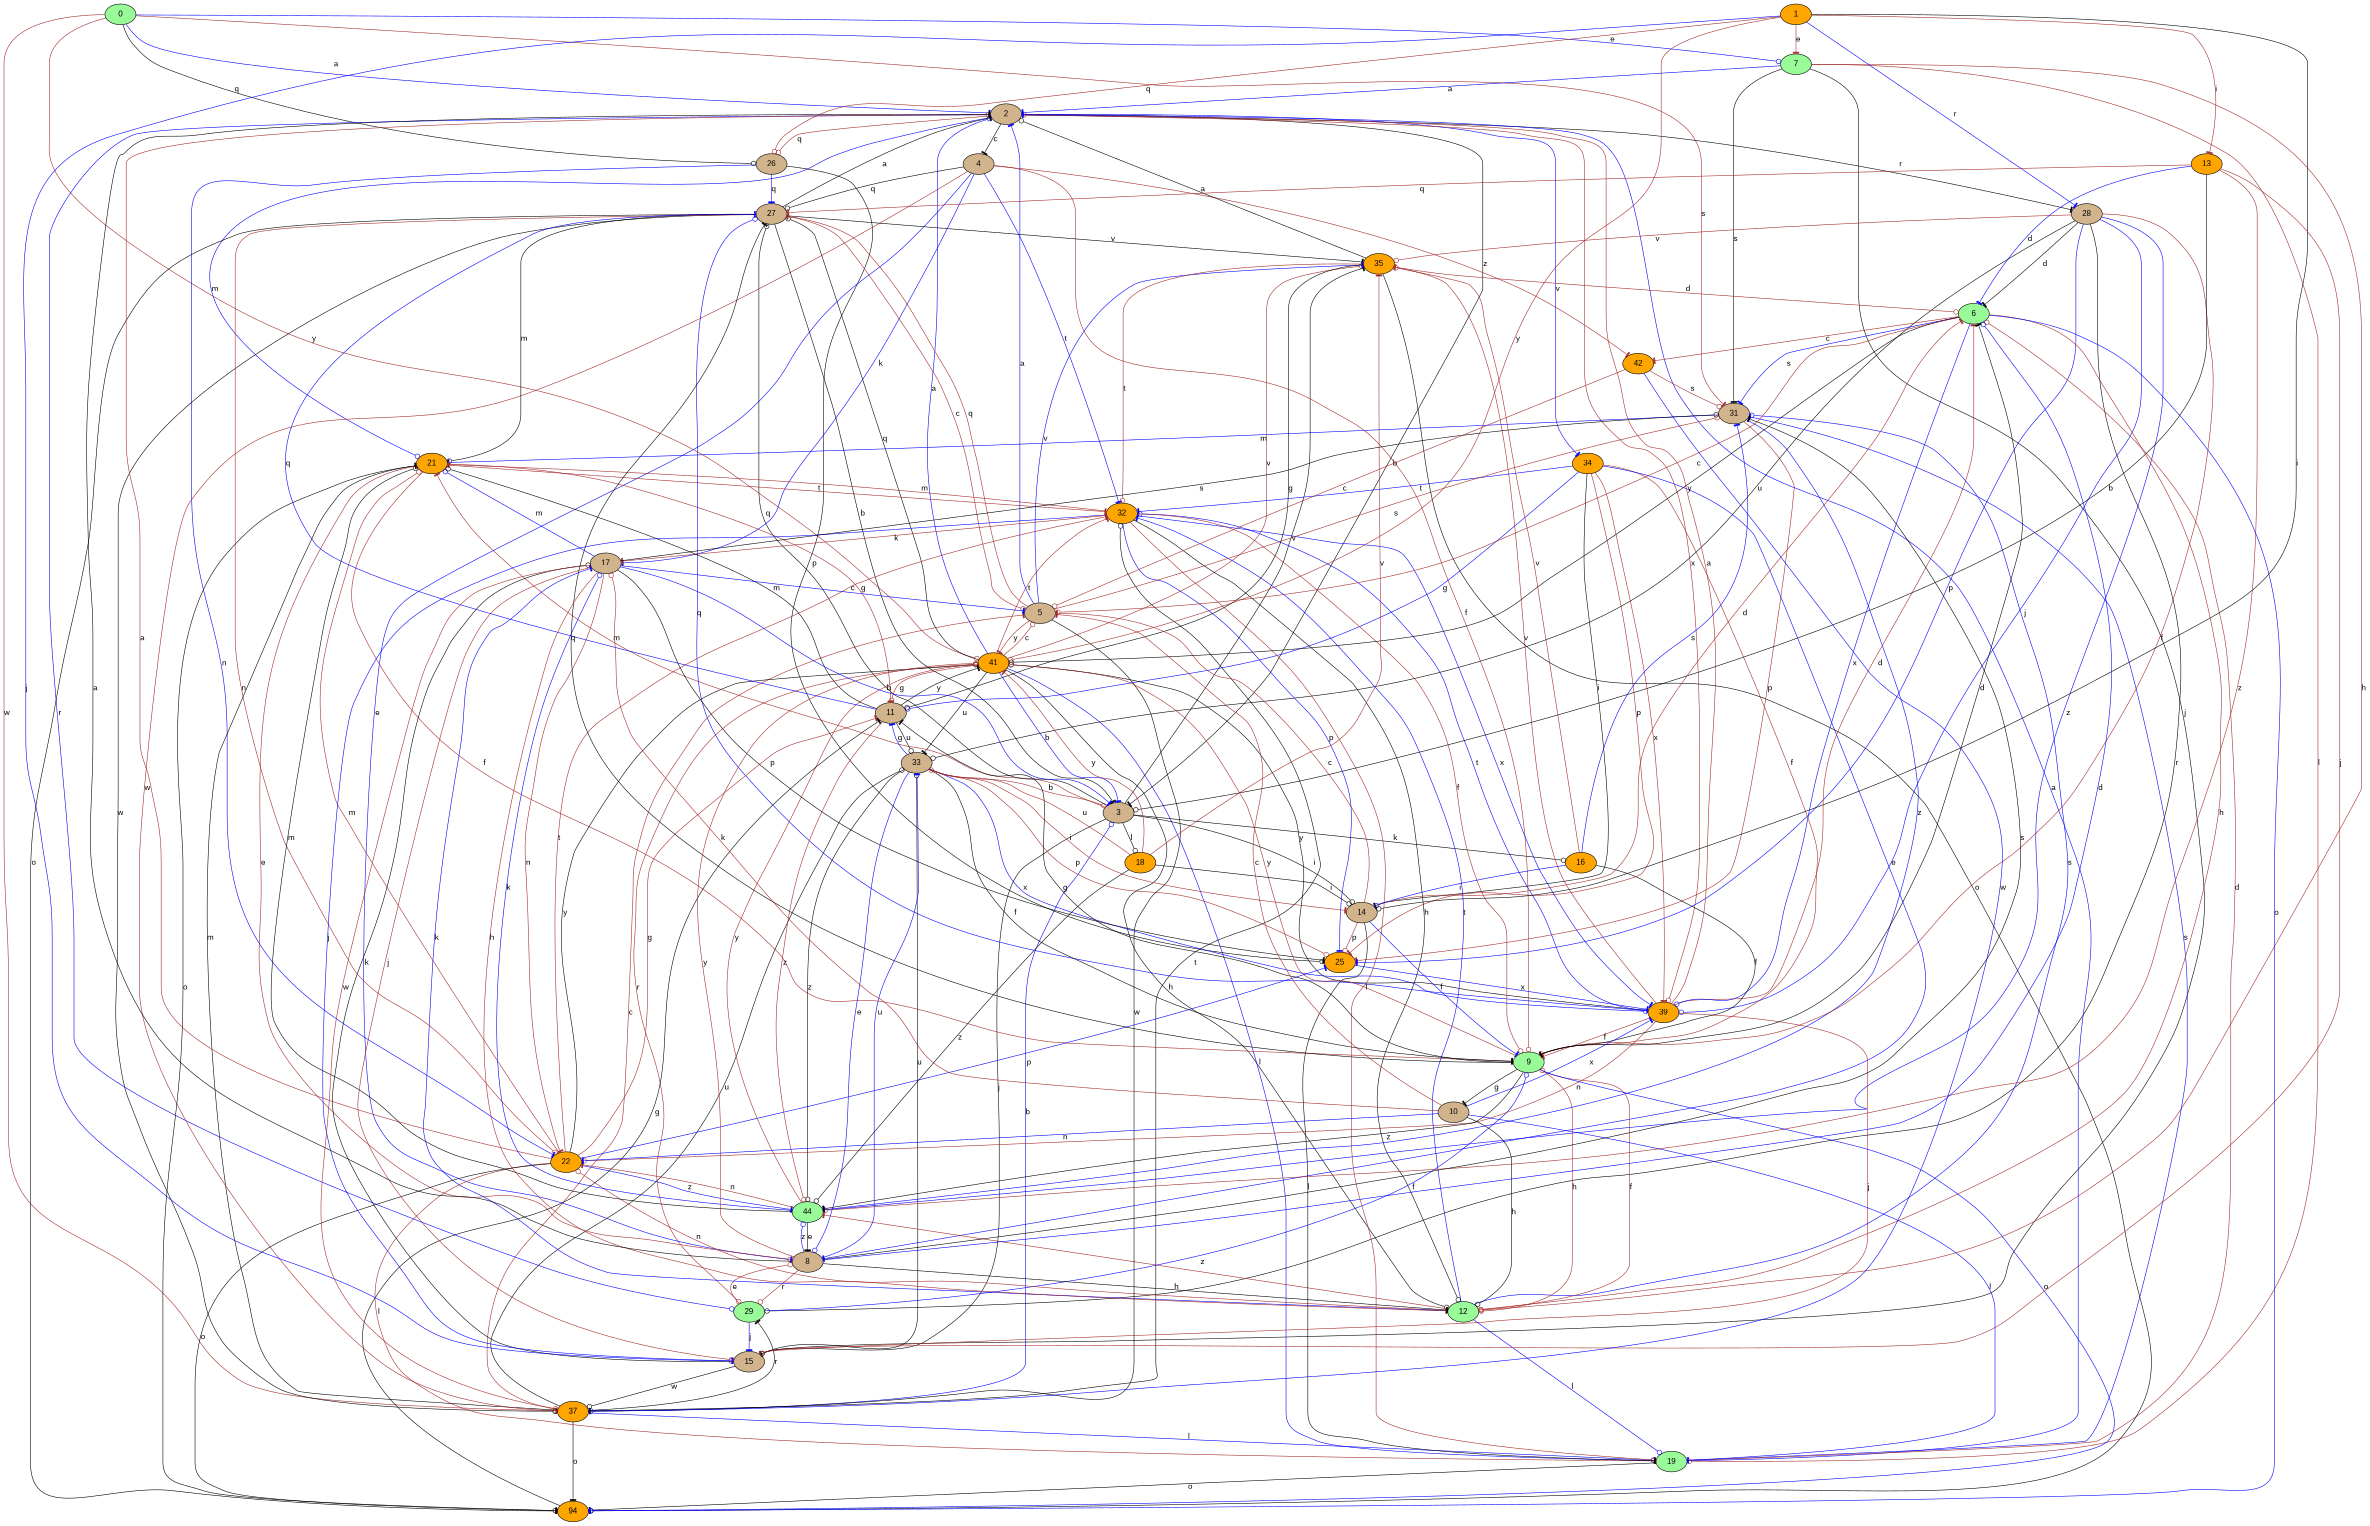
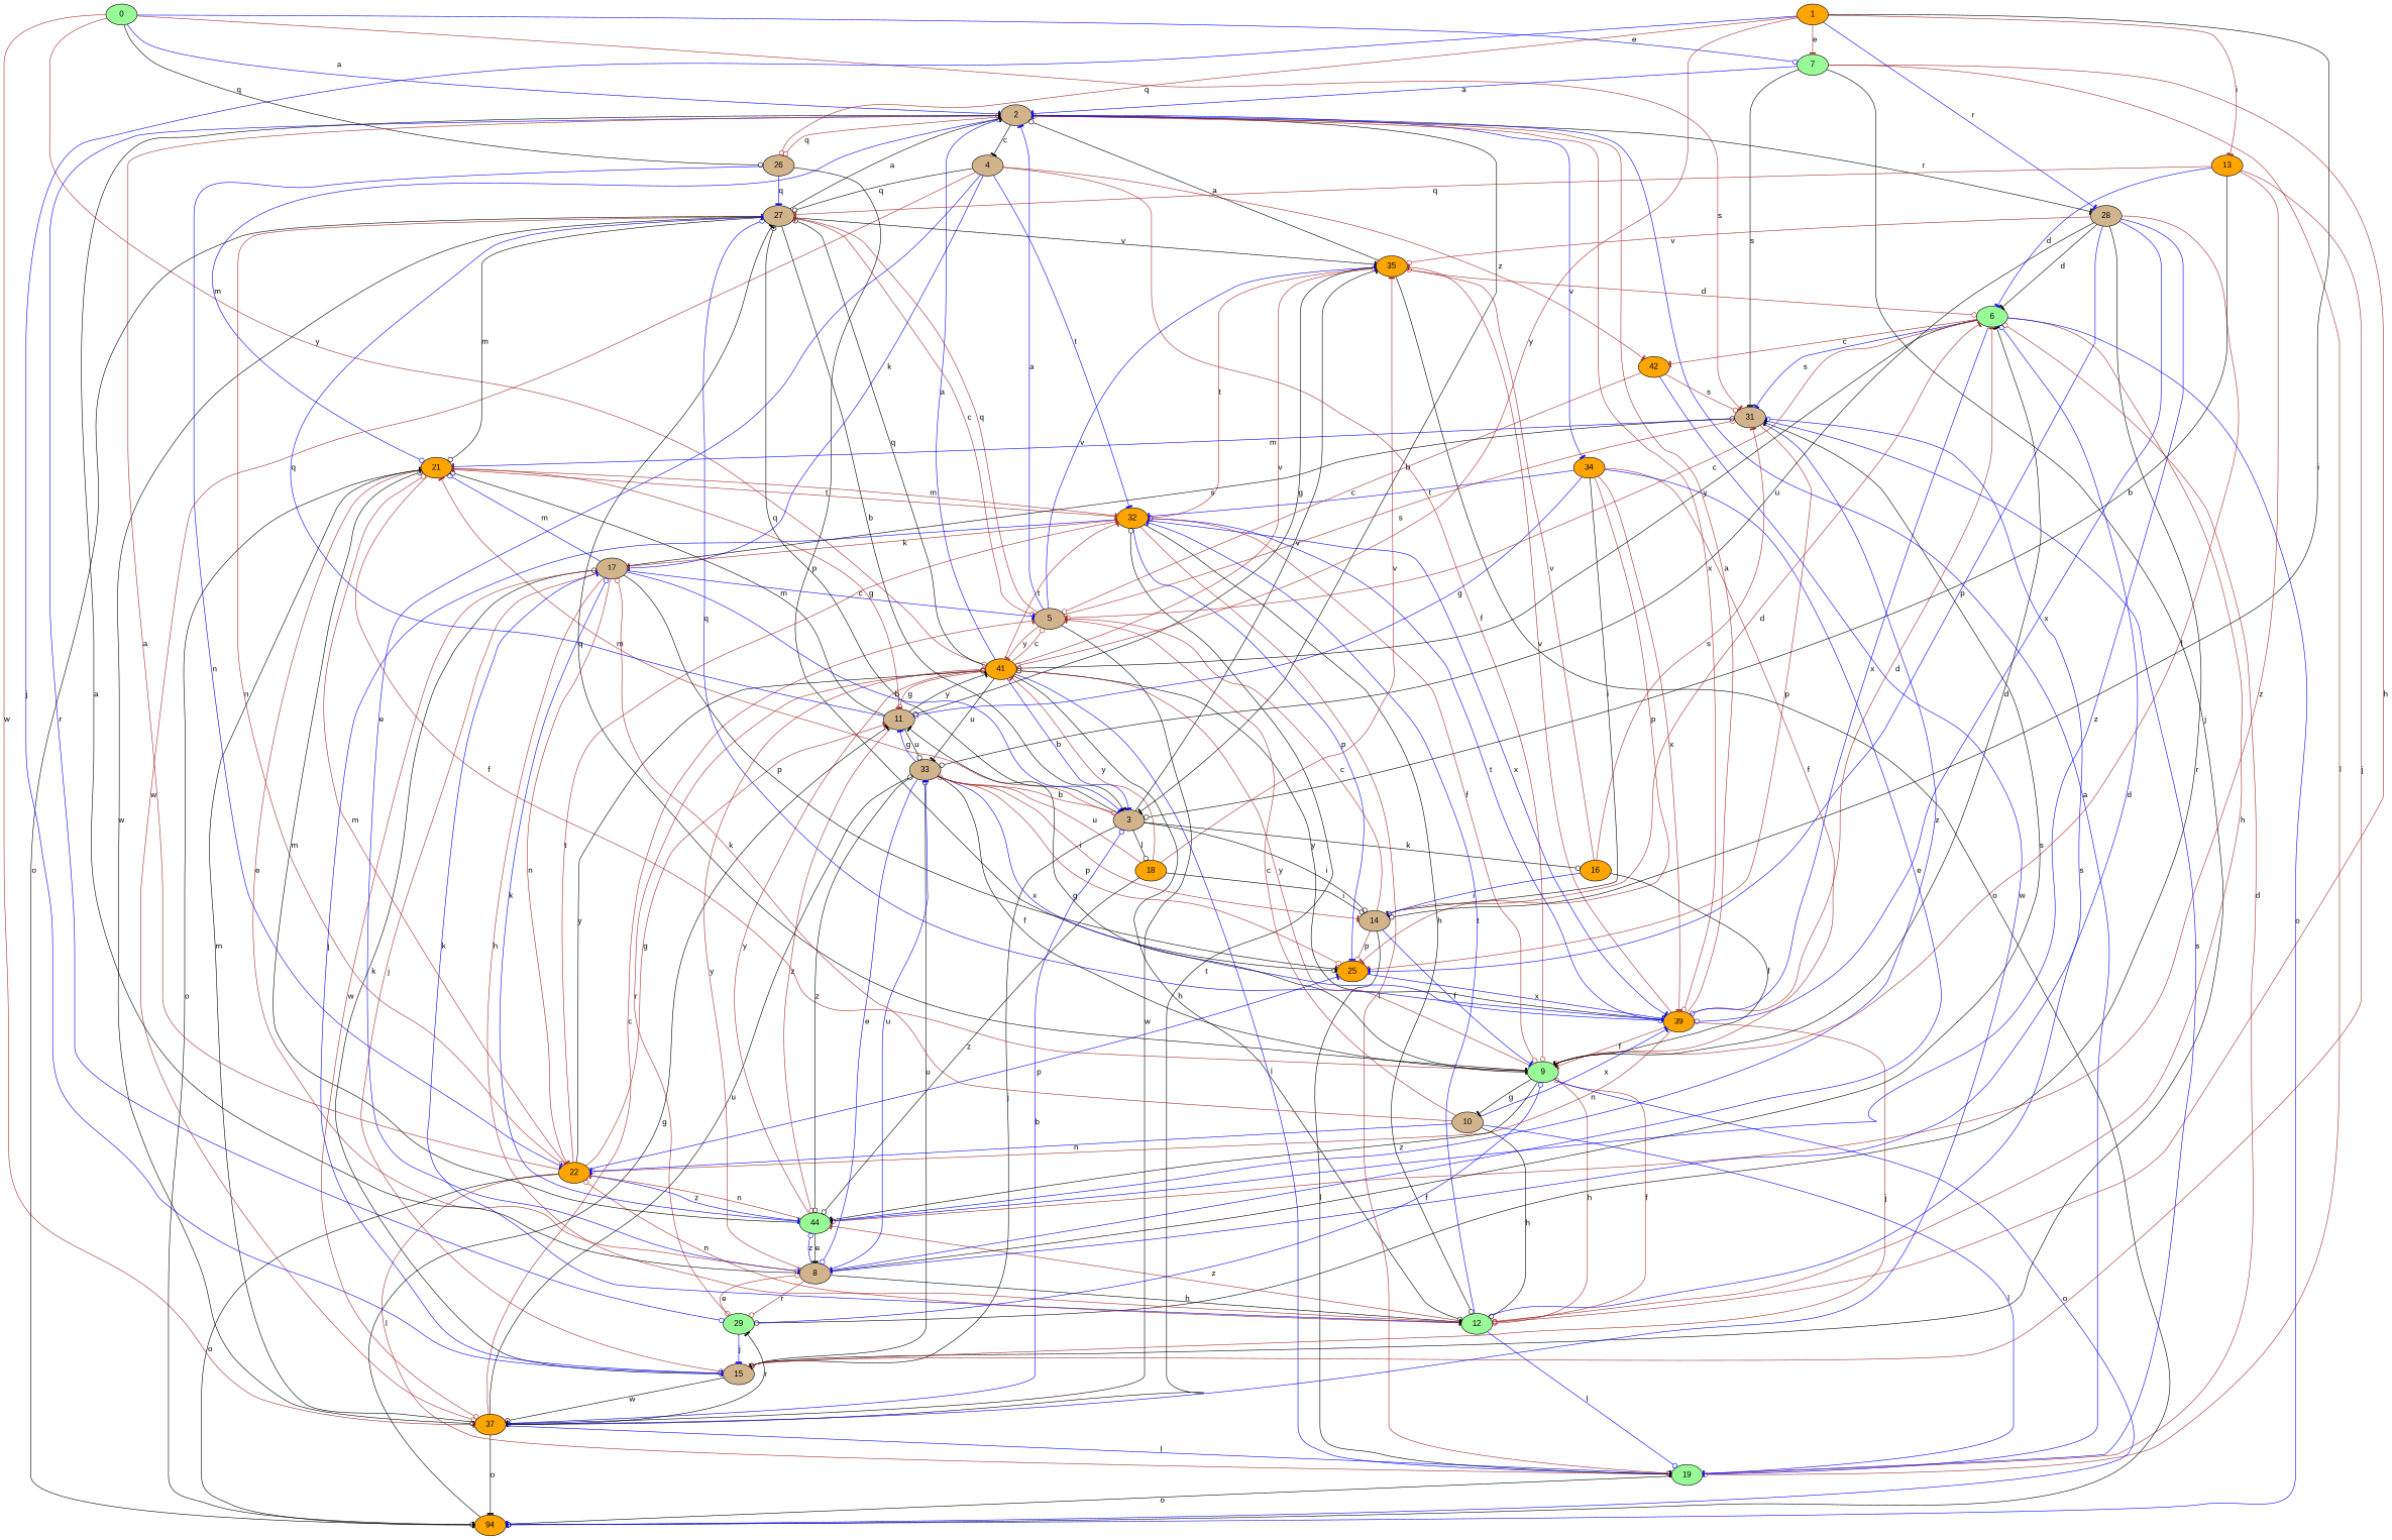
  strict digraph {
    fontname="Liberation Sans"
    node [fillcolor=tan fontname="Liberation Sans" style=filled]
    edge [arrowhead=tee color=brown fontname="Liberation Sans"]
    0 [fillcolor=palegreen]
    2
    7 [fillcolor=palegreen]
    26
    31
    37 [fillcolor=orange]
    41 [fillcolor=orange]
    28
    3
    4
    21 [fillcolor=orange]
    29 [fillcolor=palegreen]
    34 [fillcolor=orange]
    39 [fillcolor=orange]
    15
    12 [fillcolor=palegreen]
    19 [fillcolor=palegreen]
    27
    22 [fillcolor=orange]
    25 [fillcolor=orange]
    44 [fillcolor=palegreen]
    32 [fillcolor=orange]
    5
    n24 [fillcolor=orange label=94]
    33
    35 [fillcolor=orange]
    11
    1 [fillcolor=orange]
    13 [fillcolor=orange]
    14
    6 [fillcolor=palegreen]
    9 [fillcolor=palegreen]
    17
    16 [fillcolor=orange]
    18 [fillcolor=orange]
    8
    42 [fillcolor=orange]
    10
    0 -> 2 [color=blue label=a]
    0 -> 7 [arrowhead=odot color=blue label=e]
    0 -> 26 [arrowhead=odot color=black label=q]
    0 -> 31 [label=s]
    0 -> 37 [label=w]
    0 -> 41 [arrowhead=odot label=y]
    2 -> 26 [arrowhead=odot label=q]
    2 -> 28 [color=black label=r]
    2 -> 3 [color=black label=b]
    2 -> 4 [color=black label=c]
    2 -> 21 [arrowhead=odot color=blue label=m]
    2 -> 29 [arrowhead=odot color=blue label=r]
    2 -> 34 [color=blue label=v]
    2 -> 39 [arrowhead=odot label=x]
    7 -> 2 [color=blue label=a]
    7 -> 31 [color=black label=s]
    7 -> 15 [arrowhead=odot color=black label=j]
    7 -> 12 [arrowhead=odot label=h]
    7 -> 19 [arrowhead=odot label=l]
    26 -> 27 [color=blue label=q]
    26 -> 22 [color=blue label=n]
    26 -> 25 [arrowhead=odot color=black label=p]
    31 -> 21 [color=blue label=m]
    31 -> 25 [label=p]
    31 -> 44 [color=blue label=z]
    37 -> 3 [arrowhead=odot color=blue label=b]
    37 -> 21 [color=black label=m]
    37 -> 29 [color=black label=r]
    37 -> 19 [arrowhead=odot color=blue label=l]
    37 -> 32 [arrowhead=odot color=black label=t]
    37 -> 5 [label=c]
    37 -> n24 [color=black label=o]
    37 -> 33 [arrowhead=odot color=black label=u]
    41 -> 2 [arrowhead=odot color=blue label=a]
    41 -> 3 [color=blue label=b]
    41 -> 29 [arrowhead=odot label=r]
    41 -> 12 [arrowhead=odot color=black label=h]
    41 -> 19 [color=blue label=l]
    41 -> 27 [arrowhead=odot color=black label=q]
    41 -> 32 [label=t]
    41 -> 5 [arrowhead=odot label=c]
    41 -> 33 [color=black label=u]
    41 -> 35 [arrowhead=odot label=v]
    41 -> 11 [arrowhead=odot label=g]
    28 -> 29 [arrowhead=odot color=black label=r]
-   28 -> 39 [arrowhead=odot color=blue label=j]
+   28 -> 39 [arrowhead=odot color=blue label=x]
    28 -> 25 [color=blue label=p]
    28 -> 44 [color=blue label=z]
    28 -> 33 [arrowhead=odot color=black label=u]
    28 -> 35 [arrowhead=odot label=v]
    28 -> 6 [color=black label=d]
    28 -> 9 [arrowhead=odot label=f]
    3 -> 21 [label=m]
    3 -> 15 [color=black label=j]
    3 -> 27 [arrowhead=odot color=black label=q]
    3 -> 35 [color=black label=v]
    3 -> 14 [arrowhead=odot color=black label=i]
    3 -> 16 [arrowhead=odot color=black label=k]
    3 -> 18 [arrowhead=odot color=black label=l]
    4 -> 37 [arrowhead=odot label=w]
    4 -> 27 [arrowhead=odot color=black label=q]
    4 -> 32 [color=blue label=t]
    4 -> 9 [arrowhead=odot label=f]
    4 -> 17 [color=blue label=k]
    4 -> 8 [color=blue label=e]
    4 -> 42 [label=z]
    21 -> 32 [label=t]
    21 -> n24 [arrowhead=odot color=black label=o]
    21 -> 11 [label=g]
    21 -> 9 [label=f]
    21 -> 8 [arrowhead=odot label=e]
    29 -> 15 [color=blue label=j]
    29 -> 9 [arrowhead=odot color=blue label=f]
    29 -> 8 [arrowhead=odot label=e]
    34 -> 39 [label=x]
    34 -> 25 [label=p]
    34 -> 32 [color=blue label=t]
    34 -> 11 [arrowhead=odot color=blue label=g]
    34 -> 14 [color=black label=i]
    34 -> 9 [label=f]
    34 -> 8 [color=blue label=e]
    39 -> 2 [arrowhead=odot label=a]
    39 -> 41 [arrowhead=odot color=black label=y]
    39 -> 15 [arrowhead=odot label=j]
    39 -> 27 [arrowhead=odot color=blue label=q]
    39 -> 22 [arrowhead=odot label=n]
    39 -> 32 [arrowhead=odot color=blue label=t]
    39 -> 35 [label=v]
    39 -> 6 [label=d]
    39 -> 9 [label=f]
    15 -> 37 [arrowhead=odot color=black label=w]
    15 -> 33 [arrowhead=odot color=black label=u]
    15 -> 17 [arrowhead=odot color=black label=k]
    12 -> 31 [arrowhead=odot color=blue label=s]
    12 -> 19 [arrowhead=odot color=blue label=l]
    12 -> 22 [arrowhead=odot label=n]
    12 -> 44 [label=z]
    12 -> 32 [color=blue label=t]
    12 -> 9 [arrowhead=odot label=f]
    12 -> 17 [color=blue label=k]
    19 -> 2 [color=blue label=a]
    19 -> 31 [color=blue label=s]
    19 -> n24 [color=black label=o]
    19 -> 6 [arrowhead=odot label=d]
    27 -> 2 [color=black label=a]
    27 -> 37 [arrowhead=odot color=black label=w]
    27 -> 3 [color=black label=b]
    27 -> 21 [arrowhead=odot color=black label=m]
    27 -> 22 [arrowhead=odot label=n]
    27 -> 5 [arrowhead=odot label=c]
    27 -> n24 [color=black label=o]
    27 -> 35 [color=black label=v]
    22 -> 2 [arrowhead=odot label=a]
    22 -> 41 [arrowhead=odot color=black label=y]
    22 -> 21 [arrowhead=odot label=m]
    22 -> 19 [label=l]
    22 -> 25 [color=blue label=p]
    22 -> 44 [color=blue label=z]
    22 -> 32 [label=t]
    22 -> n24 [color=black label=o]
    22 -> 11 [label=g]
    25 -> 39 [color=blue label=x]
    44 -> 41 [arrowhead=odot label=y]
    44 -> 21 [arrowhead=odot color=black label=m]
    44 -> 22 [label=n]
    44 -> 17 [arrowhead=odot color=blue label=k]
    44 -> 8 [color=black label=e]
    32 -> 21 [label=m]
    32 -> 39 [color=blue label=x]
    32 -> 15 [color=blue label=j]
    32 -> 12 [arrowhead=odot color=black label=h]
    32 -> 19 [arrowhead=odot label=l]
    32 -> 25 [color=blue label=p]
    32 -> 9 [arrowhead=odot label=f]
    32 -> 17 [label=k]
    5 -> 2 [color=blue label=a]
    5 -> 31 [arrowhead=odot label=s]
    5 -> 37 [color=black label=w]
    5 -> 41 [label=y]
    5 -> 27 [label=q]
    5 -> 35 [color=blue label=v]
    n24 -> 11 [color=black label=g]
    33 -> 3 [arrowhead=odot label=b]
    33 -> 39 [arrowhead=odot color=blue label=x]
    33 -> 25 [arrowhead=odot label=p]
    33 -> 44 [arrowhead=odot color=black label=z]
    33 -> 11 [color=blue label=g]
    33 -> 14 [label=i]
    33 -> 9 [color=black label=f]
    33 -> 8 [arrowhead=odot color=blue label=e]
    35 -> 2 [arrowhead=odot color=black label=a]
    35 -> 32 [arrowhead=odot label=t]
    35 -> n24 [arrowhead=odot color=black label=o]
    35 -> 11 [arrowhead=odot color=black label=g]
    35 -> 6 [arrowhead=odot label=d]
    11 -> 41 [color=black label=y]
    11 -> 21 [arrowhead=odot color=black label=m]
    11 -> 27 [color=blue label=q]
    11 -> 44 [arrowhead=odot label=z]
    11 -> 33 [arrowhead=odot color=black label=u]
    1 -> 7 [label=e]
    1 -> 26 [arrowhead=odot label=q]
    1 -> 41 [arrowhead=odot label=y]
    1 -> 28 [color=blue label=r]
    1 -> 15 [arrowhead=odot color=blue label=j]
    1 -> 13 [label=i]
    1 -> 14 [arrowhead=odot color=black label=i]
    13 -> 3 [arrowhead=odot color=black label=b]
    13 -> 15 [arrowhead=odot label=j]
    13 -> 27 [label=q]
    13 -> 44 [arrowhead=odot label=z]
    13 -> 6 [color=blue label=d]
    14 -> 19 [color=black label=l]
    14 -> 25 [arrowhead=odot label=p]
    14 -> 5 [label=c]
    14 -> 6 [label=d]
    14 -> 9 [color=blue label=f]
    6 -> 31 [color=blue label=s]
    6 -> 41 [arrowhead=odot color=black label=y]
    6 -> 39 [arrowhead=odot color=blue label=x]
    6 -> 12 [arrowhead=odot label=h]
    6 -> 5 [arrowhead=odot label=c]
    6 -> n24 [arrowhead=odot color=blue label=o]
    6 -> 42 [label=c]
    9 -> 41 [arrowhead=odot label=y]
    9 -> 12 [arrowhead=odot label=h]
    9 -> 27 [color=black label=q]
    9 -> 44 [color=black label=z]
    9 -> n24 [color=blue label=o]
    9 -> 11 [color=black label=g]
    9 -> 6 [color=black label=d]
    9 -> 10 [color=black label=g]
    17 -> 31 [arrowhead=odot color=black label=s]
    17 -> 37 [arrowhead=odot label=w]
    17 -> 3 [color=blue label=b]
    17 -> 21 [arrowhead=odot color=blue label=m]
    17 -> 15 [arrowhead=odot label=j]
    17 -> 12 [label=h]
    17 -> 22 [label=n]
    17 -> 25 [color=black label=p]
    17 -> 5 [color=blue label=c]
-   16 -> 31 [color=blue label=s]
+   16 -> 31 [label=s]
    16 -> 35 [arrowhead=odot label=v]
    16 -> 14 [arrowhead=odot color=blue label=i]
    16 -> 9 [color=black label=f]
    18 -> 41 [label=y]
    18 -> 44 [arrowhead=odot color=black label=z]
    18 -> 33 [arrowhead=odot label=u]
    18 -> 35 [label=v]
    18 -> 14 [arrowhead=odot color=black label=i]
    8 -> 2 [color=black label=a]
    8 -> 31 [color=black label=s]
    8 -> 41 [arrowhead=odot label=y]
    8 -> 29 [arrowhead=odot label=r]
    8 -> 12 [color=black label=h]
    8 -> 44 [arrowhead=odot color=blue label=z]
    8 -> 33 [color=blue label=u]
    8 -> 6 [arrowhead=odot color=blue label=d]
    42 -> 31 [arrowhead=odot label=s]
    42 -> 37 [arrowhead=odot color=blue label=w]
    42 -> 5 [arrowhead=odot label=c]
    10 -> 39 [color=blue label=x]
    10 -> 12 [arrowhead=odot color=black label=h]
    10 -> 19 [color=blue label=l]
    10 -> 22 [color=blue label=n]
    10 -> 5 [label=c]
    10 -> 17 [arrowhead=odot label=k]
  }
